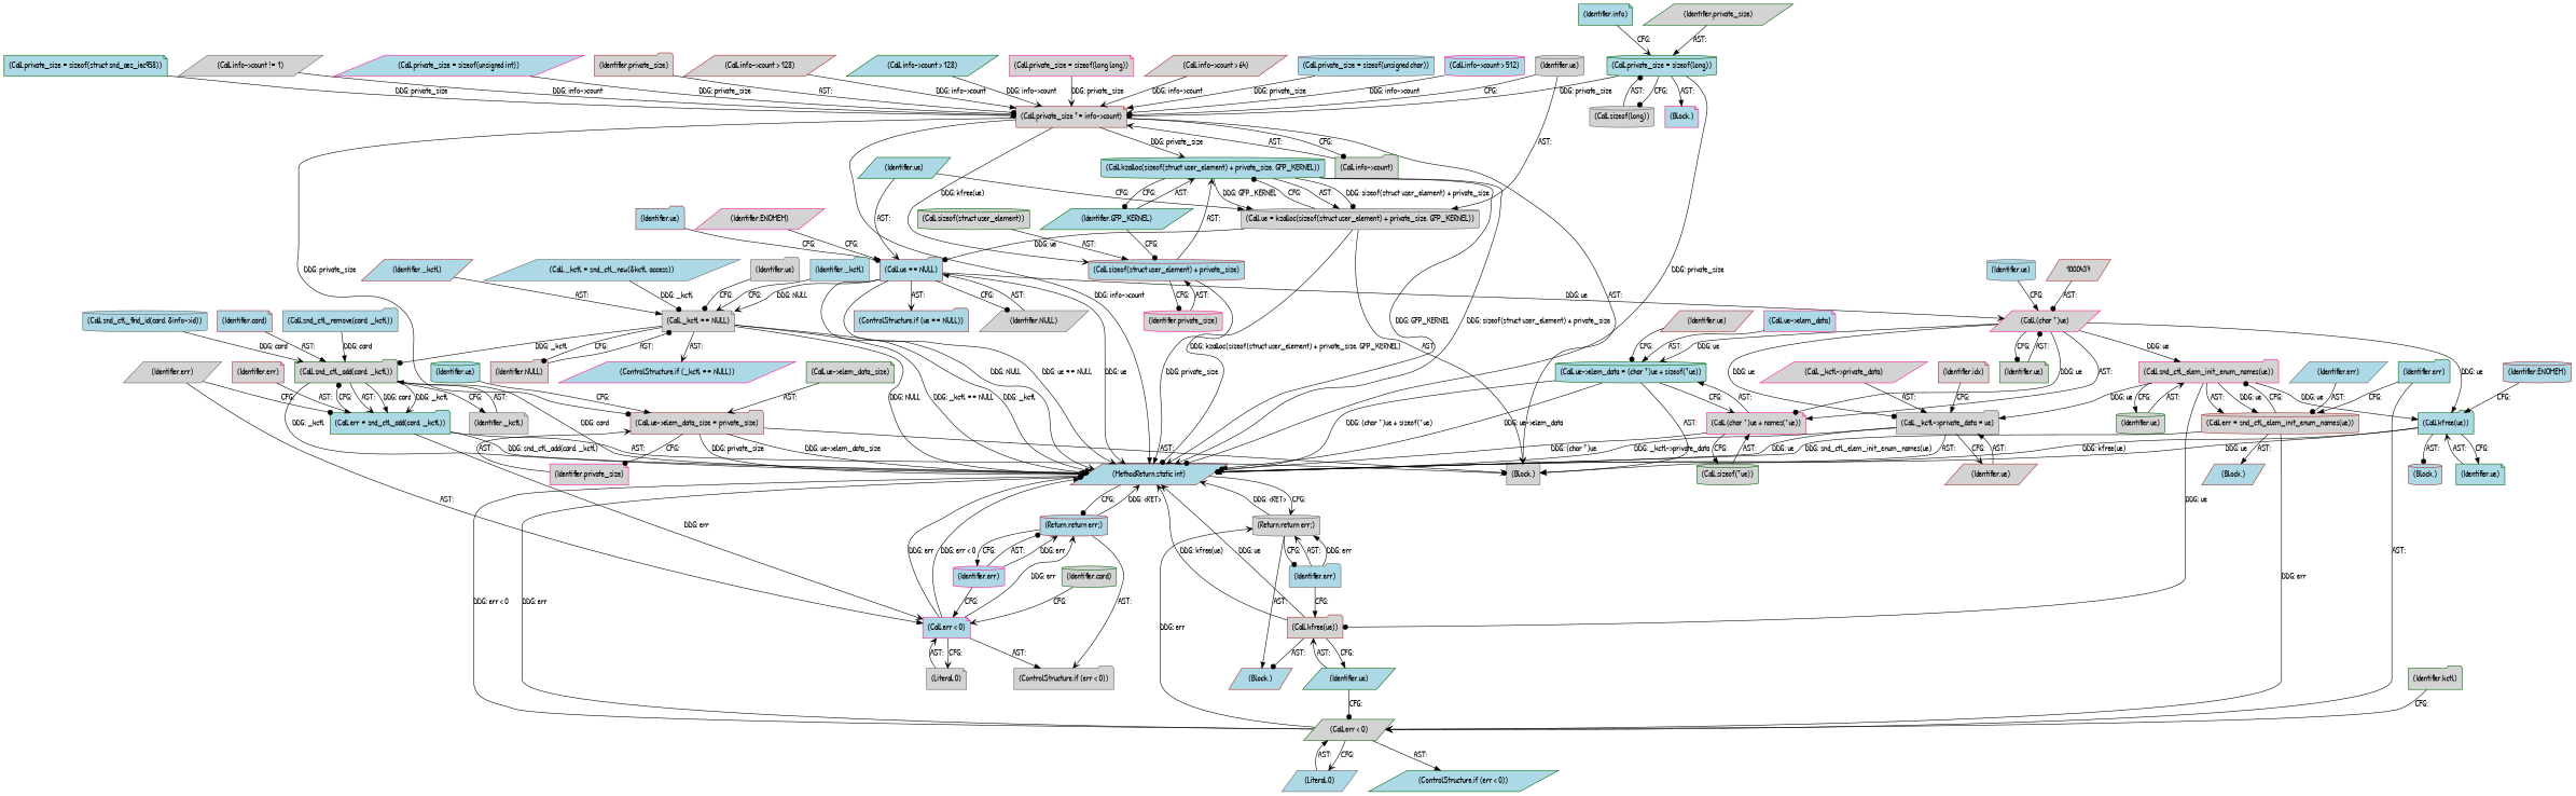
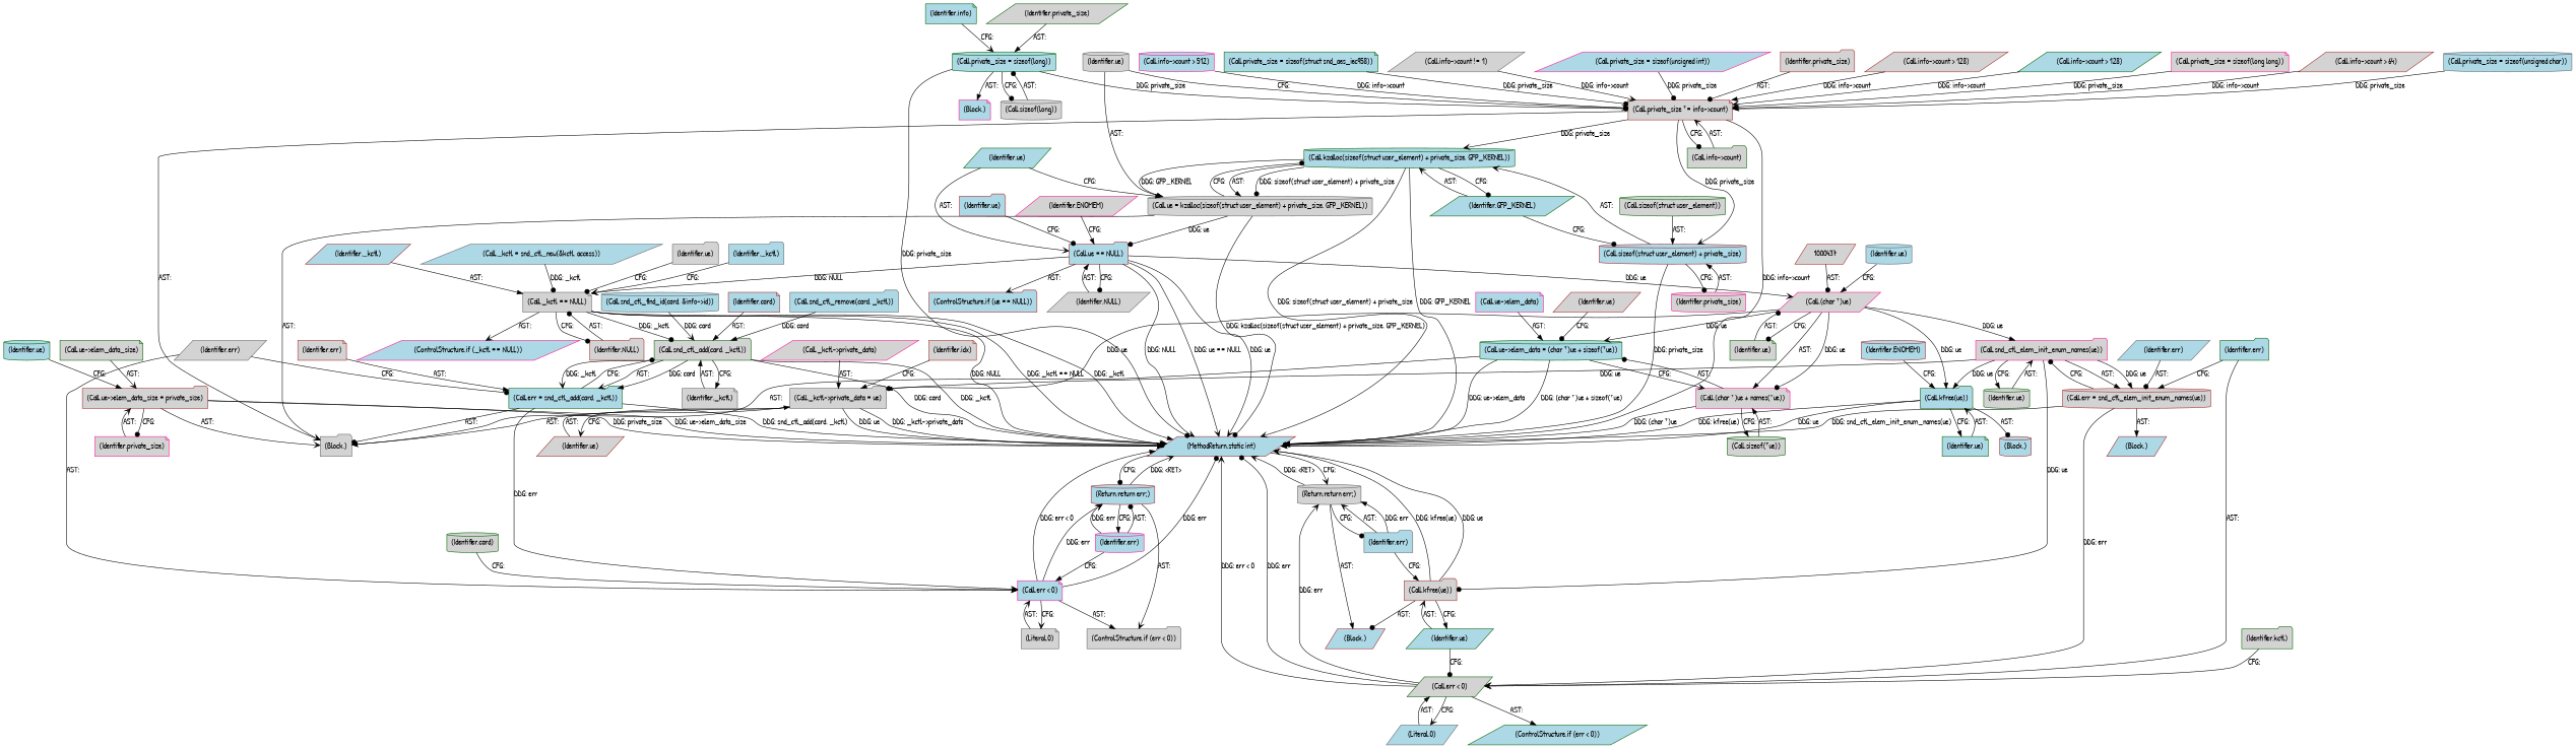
  digraph {
    fontname="Patrick Hand"
    node [color=darkgreen fillcolor=lightgrey fontname="Patrick Hand" shape=parallelogram style=filled]
    edge [arrowhead=vee fontname="Patrick Hand"]
    n1 [fillcolor=lightblue label="(Call,private_size = sizeof(long))" shape=cylinder]
    n2 [color=brown label="(Call,private_size *= info->count)" shape=note]
    n3 [color=brown fillcolor=lightblue label="(MethodReturn,static int)"]
    n4 [color=gray40 label="(Call,sizeof(long))" shape=cylinder]
    n5 [color=deeppink fillcolor=lightblue label="(Block,)" shape=note]
    n6 [fillcolor=lightblue label="(Call,kzalloc(sizeof(struct user_element) + private_size, GFP_KERNEL))" shape=cylinder]
    n7 [color=brown fillcolor=lightblue label="(Call,sizeof(struct user_element) + private_size)" shape=cylinder]
    n8 [color=brown label="(Call,ue->elem_data_size = private_size)" shape=folder]
    n9 [color=gray40 label="(Block,)" shape=folder]
    n10 [label="(Call,info->count)" shape=folder]
    n11 [color=gray40 label="(Return,return err;)" shape=cylinder]
    n12 [color=brown fillcolor=lightblue label="(Return,return err;)" shape=cylinder]
    n13 [color=gray40 label="(Call,ue = kzalloc(sizeof(struct user_element) + private_size, GFP_KERNEL))" shape=cylinder]
    n14 [fillcolor=lightblue label="(Identifier,GFP_KERNEL)"]
    n15 [color=deeppink label="(Identifier,private_size)" shape=cylinder]
    n16 [color=deeppink label="(Identifier,private_size)" shape=note]
    n17 [color=brown fillcolor=lightblue label="(Call,ue == NULL)" shape=folder]
    n18 [color=deeppink label="(Call,(char *)ue)"]
    n19 [color=gray40 label="(Call,_kctl == NULL)" shape=note]
    n20 [color=brown fillcolor=lightblue label="(ControlStructure,if (ue == NULL))" shape=folder]
    n21 [color=gray40 label="(Identifier,NULL)"]
    n22 [fillcolor=lightblue label="(Call,ue->elem_data = (char *)ue + sizeof(*ue))" shape=cylinder]
    n23 [color=deeppink label="(Call,(char *)ue + names(*ue))" shape=note]
    n24 [color=deeppink label="(Call,snd_ctl_elem_init_enum_names(ue))" shape=folder]
    n25 [fillcolor=lightblue label="(Call,kfree(ue))" shape=folder]
    n26 [color=gray40 label="(Call,_kctl->private_data = ue)" shape=folder]
    n27 [label="(Identifier,ue)" shape=note]
    n28 [label="(Call,snd_ctl_add(card, _kctl))" shape=folder]
    n29 [color=brown label="(Identifier,NULL)" shape=folder]
    n30 [color=deeppink fillcolor=lightblue label="(ControlStructure,if (_kctl == NULL))"]
    n31 [label="(Call,sizeof(*ue))" shape=cylinder]
    n32 [color=brown label="(Call,err = snd_ctl_elem_init_enum_names(ue))" shape=cylinder]
    n33 [color=brown label="(Call,kfree(ue))" shape=folder]
    n34 [label="(Identifier,ue)" shape=cylinder]
    n35 [fillcolor=lightblue label="(Identifier,ue)" shape=note]
    n36 [color=brown fillcolor=lightblue label="(Block,)" shape=cylinder]
    n37 [color=brown label="(Identifier,ue)"]
    n38 [label="(Call,err < 0)"]
    n39 [color=brown fillcolor=lightblue label="(Block,)"]
    n40 [color=brown fillcolor=lightblue label="(Block,)"]
    n41 [fillcolor=lightblue label="(Identifier,ue)"]
    n42 [color=gray40 fillcolor=lightblue label="(Literal,0)"]
    n43 [fillcolor=lightblue label="(ControlStructure,if (err < 0))"]
    n44 [color=gray40 fillcolor=lightblue label="(Identifier,err)" shape=folder]
    n45 [fillcolor=lightblue label="(Call,err = snd_ctl_add(card, _kctl))" shape=folder]
    n46 [color=gray40 label="(Identifier,_kctl)" shape=note]
    n47 [color=deeppink fillcolor=lightblue label="(Call,err < 0)" shape=note]
    n48 [color=gray40 label="(Literal,0)" shape=note]
    n49 [color=gray40 label="(ControlStructure,if (err < 0))" shape=folder]
    n50 [color=deeppink fillcolor=lightblue label="(Identifier,err)" shape=cylinder]
    n51 [color=gray40 fillcolor=lightblue label="(Identifier,ue)" shape=cylinder]
    n52 [color=gray40 fillcolor=lightblue label="(Call,snd_ctl_find_id(card, &info->id))" shape=cylinder]
    n53 [fillcolor=lightblue label="(Identifier,info)" shape=note]
    n54 [color=brown fillcolor=lightblue label="(Identifier,ue)" shape=folder]
    n55 [color=deeppink label="(Call,_kctl->private_data)"]
    n56 [label="(Call,sizeof(struct user_element))" shape=cylinder]
    n57 [color=brown fillcolor=lightblue label="(Identifier,_kctl)"]
    n58 [fillcolor=lightblue label="(Identifier,err)" shape=folder]
    n59 [color=brown label="(Call,info->count > 64)"]
    n60 [color=deeppink label="(Identifier,ENOMEM)"]
    n61 [color=brown label="(Identifier,ue)"]
    n62 [color=gray40 fillcolor=lightblue label="(Call,private_size = sizeof(unsigned char))" shape=cylinder]
    n63 [color=brown fillcolor=lightblue label="(Identifier,card)" shape=note]
    n64 [label="(Identifier,kctl)" shape=folder]
    n65 [color=gray40 label="(Identifier,ue)" shape=cylinder]
    n66 [label="(Identifier,card)" shape=cylinder]
    n67 [color=deeppink fillcolor=lightblue label="(Call,ue->elem_data)" shape=note]
    n68 [color=brown label="(Identifier,idx)" shape=note]
    n69 [color=deeppink fillcolor=lightblue label="(Call,info->count > 512)" shape=cylinder]
    n70 [fillcolor=lightblue label="(Call,private_size = sizeof(struct snd_aes_iec958))" shape=note]
    n71 [color=gray40 label="(Call,info->count != 1)"]
    n72 [color=gray40 label="(Identifier,err)"]
    n73 [color=gray40 fillcolor=lightblue label="(Call,_kctl = snd_ctl_new(&kctl, access))"]
    n74 [color=deeppink fillcolor=lightblue label="(Call,private_size = sizeof(unsigned int))"]
    n75 [fillcolor=lightblue label="(Identifier,ue)" shape=cylinder]
    n76 [color=brown label="(Identifier,err)" shape=note]
    n77 [color=brown label="(Identifier,private_size)" shape=folder]
    n78 [color=gray40 fillcolor=lightblue label="(Identifier,err)"]
    n79 [color=brown label="(Call,info->count > 128)"]
    n80 [fillcolor=lightblue label="(Identifier,ue)"]
    n81 [color=brown fillcolor=lightblue label="(Identifier,ENOMEM)" shape=cylinder]
    n82 [color=gray40 label="(Identifier,ue)" shape=folder]
    n83 [color=gray40 fillcolor=lightblue label="(Call,snd_ctl_remove(card, _kctl))" shape=folder]
    n84 [fillcolor=lightblue label="(Call,info->count > 128)"]
    n85 [label="(Identifier,private_size)"]
    n86 [label="(Call,ue->elem_data_size)" shape=note]
    n87 [color=deeppink label="(Call,private_size = sizeof(long long))" shape=note]
    n88 [color=gray40 fillcolor=lightblue label="(Identifier,_kctl)" shape=folder]
    1000437 [color=brown]
    n1 -> n2 [arrowhead=dot label="DDG: private_size"]
    n1 -> n3 [arrowhead=dot label="DDG: private_size"]
    n1 -> n4 [arrowhead=dot label="CFG: "]
    n1 -> n5 [arrowhead=normal label="AST: "]
    n2 -> n3 [arrowhead=normal label="DDG: info->count"]
    n2 -> n6 [label="DDG: private_size"]
-   n2 -> n7 [label="DDG: kfree(ue)"]
-   n2 -> n8 [arrowhead=dot label="DDG: private_size"]
+   n2 -> n7 [label="DDG: private_size"]
    n2 -> n9 [label="AST: "]
    n2 -> n10 [arrowhead=dot label="CFG: "]
    n3 -> n11 [label="CFG: "]
    n3 -> n12 [arrowhead=dot label="CFG: "]
    n4 -> n1 [arrowhead=dot label="AST: "]
    n6 -> n3 [label="DDG: GFP_KERNEL"]
    n6 -> n3 [label="DDG: sizeof(struct user_element) + private_size"]
    n6 -> n13 [arrowhead=normal label="AST: "]
    n6 -> n13 [arrowhead=dot label="DDG: sizeof(struct user_element) + private_size"]
    n6 -> n13 [arrowhead=normal label="DDG: GFP_KERNEL"]
    n6 -> n14 [arrowhead=dot label="CFG: "]
    n7 -> n3 [arrowhead=normal label="DDG: private_size"]
    n7 -> n6 [label="AST: "]
    n7 -> n15 [arrowhead=dot label="CFG: "]
    n8 -> n3 [label="DDG: ue->elem_data_size"]
    n8 -> n3 [label="DDG: private_size"]
    n8 -> n9 [label="AST: "]
    n8 -> n16 [arrowhead=dot label="CFG: "]
    n10 -> n2 [label="AST: "]
    n11 -> n3 [label="DDG: <RET>"]
    n11 -> n40 [arrowhead=normal label="AST: "]
    n11 -> n44 [arrowhead=dot label="CFG: "]
    n12 -> n3 [label="DDG: <RET>"]
    n12 -> n49 [label="AST: "]
    n12 -> n50 [arrowhead=normal label="CFG: "]
    n13 -> n3 [arrowhead=dot label="DDG: kzalloc(sizeof(struct user_element) + private_size, GFP_KERNEL)"]
    n13 -> n6 [arrowhead=dot label="CFG: "]
    n13 -> n9 [label="AST: "]
    n13 -> n17 [arrowhead=dot label="DDG: ue"]
    n14 -> n6 [label="AST: "]
    n14 -> n7 [arrowhead=dot label="CFG: "]
    n15 -> n7 [arrowhead=normal label="AST: "]
    n16 -> n8 [label="AST: "]
    n17 -> n3 [label="DDG: NULL"]
    n17 -> n3 [label="DDG: ue == NULL"]
    n17 -> n3 [label="DDG: ue"]
    n17 -> n18 [label="DDG: ue"]
    n17 -> n19 [label="DDG: NULL"]
    n17 -> n20 [label="AST: "]
    n17 -> n21 [arrowhead=dot label="CFG: "]
    n18 -> n22 [label="DDG: ue"]
    n18 -> n23 [arrowhead=normal label="AST: "]
    n18 -> n23 [arrowhead=dot label="DDG: ue"]
    n18 -> n24 [arrowhead=normal label="DDG: ue"]
    n18 -> n25 [arrowhead=normal label="DDG: ue"]
    n18 -> n26 [arrowhead=dot label="DDG: ue"]
    n18 -> n27 [arrowhead=dot label="CFG: "]
    n19 -> n3 [label="DDG: NULL"]
    n19 -> n3 [arrowhead=normal label="DDG: _kctl == NULL"]
    n19 -> n3 [arrowhead=normal label="DDG: _kctl"]
    n19 -> n28 [arrowhead=dot label="DDG: _kctl"]
    n19 -> n29 [arrowhead=dot label="CFG: "]
    n19 -> n30 [label="AST: "]
    n21 -> n17 [arrowhead=normal label="AST: "]
    n22 -> n3 [arrowhead=normal label="DDG: ue->elem_data"]
    n22 -> n3 [label="DDG: (char *)ue + sizeof(*ue)"]
    n22 -> n9 [arrowhead=normal label="AST: "]
    n22 -> n23 [label="CFG: "]
    n23 -> n3 [arrowhead=dot label="DDG: (char *)ue"]
-   n23 -> n22 [arrowhead=normal label="AST: "]
+   n23 -> n22 [arrowhead=dot label="AST: "]
    n23 -> n31 [arrowhead=normal label="CFG: "]
    n24 -> n25 [arrowhead=normal label="DDG: ue"]
    n24 -> n26 [arrowhead=normal label="DDG: ue"]
    n24 -> n32 [arrowhead=normal label="AST: "]
    n24 -> n32 [arrowhead=normal label="DDG: ue"]
    n24 -> n33 [arrowhead=dot label="DDG: ue"]
    n24 -> n34 [arrowhead=normal label="CFG: "]
    n25 -> n3 [label="DDG: kfree(ue)"]
    n25 -> n3 [arrowhead=normal label="DDG: ue"]
    n25 -> n35 [arrowhead=normal label="CFG: "]
    n25 -> n36 [arrowhead=dot label="AST: "]
    n26 -> n3 [arrowhead=dot label="DDG: ue"]
    n26 -> n3 [arrowhead=normal label="DDG: _kctl->private_data"]
    n26 -> n9 [label="AST: "]
    n26 -> n37 [label="CFG: "]
    n27 -> n18 [arrowhead=dot label="AST: "]
    n28 -> n3 [label="DDG: card"]
    n28 -> n3 [arrowhead=normal label="DDG: _kctl"]
    n28 -> n45 [label="AST: "]
    n28 -> n45 [arrowhead=normal label="DDG: card"]
    n28 -> n45 [label="DDG: _kctl"]
    n28 -> n46 [arrowhead=normal label="CFG: "]
    n29 -> n19 [arrowhead=dot label="AST: "]
    n31 -> n23 [arrowhead=normal label="AST: "]
    n32 -> n3 [arrowhead=dot label="DDG: snd_ctl_elem_init_enum_names(ue)"]
    n32 -> n24 [arrowhead=dot label="CFG: "]
    n32 -> n38 [label="DDG: err"]
    n32 -> n39 [arrowhead=normal label="AST: "]
    n33 -> n3 [label="DDG: kfree(ue)"]
    n33 -> n3 [label="DDG: ue"]
    n33 -> n40 [arrowhead=dot label="AST: "]
    n33 -> n41 [arrowhead=normal label="CFG: "]
    n34 -> n24 [label="AST: "]
    n35 -> n25 [label="AST: "]
    n37 -> n26 [arrowhead=normal label="AST: "]
    n38 -> n3 [label="DDG: err < 0"]
    n38 -> n3 [arrowhead=dot label="DDG: err"]
    n38 -> n11 [label="DDG: err"]
    n38 -> n42 [label="CFG: "]
    n38 -> n43 [arrowhead=normal label="AST: "]
    n41 -> n33 [label="AST: "]
    n41 -> n38 [arrowhead=dot label="CFG: "]
    n42 -> n38 [arrowhead=normal label="AST: "]
    n44 -> n11 [label="AST: "]
    n44 -> n11 [arrowhead=normal label="DDG: err"]
    n44 -> n33 [arrowhead=normal label="CFG: "]
    n45 -> n3 [arrowhead=dot label="DDG: snd_ctl_add(card, _kctl)"]
    n45 -> n9 [arrowhead=dot label="AST: "]
    n45 -> n28 [arrowhead=dot label="CFG: "]
    n45 -> n47 [label="DDG: err"]
    n46 -> n28 [arrowhead=normal label="AST: "]
    n47 -> n3 [arrowhead=normal label="DDG: err < 0"]
    n47 -> n3 [arrowhead=dot label="DDG: err"]
    n47 -> n12 [label="DDG: err"]
    n47 -> n48 [label="CFG: "]
    n47 -> n49 [arrowhead=normal label="AST: "]
    n48 -> n47 [label="AST: "]
    n50 -> n12 [arrowhead=dot label="AST: "]
    n50 -> n12 [label="DDG: err"]
    n50 -> n47 [arrowhead=normal label="CFG: "]
    n51 -> n18 [arrowhead=normal label="CFG: "]
    n52 -> n28 [label="DDG: card"]
    n53 -> n1 [label="CFG: "]
    n54 -> n17 [arrowhead=dot label="CFG: "]
    n55 -> n26 [arrowhead=normal label="AST: "]
    n56 -> n7 [arrowhead=normal label="AST: "]
    n57 -> n19 [arrowhead=normal label="AST: "]
    n58 -> n32 [arrowhead=normal label="CFG: "]
    n58 -> n38 [label="AST: "]
    n59 -> n2 [label="DDG: info->count"]
    n60 -> n17 [arrowhead=normal label="CFG: "]
    n61 -> n22 [arrowhead=dot label="CFG: "]
    n62 -> n2 [arrowhead=normal label="DDG: private_size"]
    n63 -> n28 [arrowhead=normal label="AST: "]
    n64 -> n38 [label="CFG: "]
    n65 -> n2 [arrowhead=dot label="CFG: "]
    n65 -> n13 [arrowhead=normal label="AST: "]
    n66 -> n47 [label="CFG: "]
    n67 -> n22 [arrowhead=normal label="AST: "]
    n68 -> n26 [arrowhead=normal label="CFG: "]
    n69 -> n2 [label="DDG: info->count"]
    n70 -> n2 [arrowhead=dot label="DDG: private_size"]
    n71 -> n2 [label="DDG: info->count"]
    n72 -> n45 [arrowhead=dot label="CFG: "]
    n72 -> n47 [arrowhead=normal label="AST: "]
    n73 -> n19 [arrowhead=dot label="DDG: _kctl"]
    n74 -> n2 [arrowhead=dot label="DDG: private_size"]
    n75 -> n8 [arrowhead=normal label="CFG: "]
    n76 -> n45 [arrowhead=normal label="AST: "]
    n77 -> n2 [arrowhead=dot label="AST: "]
    n78 -> n32 [arrowhead=dot label="AST: "]
    n79 -> n2 [arrowhead=normal label="DDG: info->count"]
    n80 -> n13 [arrowhead=normal label="CFG: "]
    n80 -> n17 [label="AST: "]
    n81 -> n25 [arrowhead=normal label="CFG: "]
    n82 -> n19 [arrowhead=dot label="CFG: "]
    n83 -> n28 [arrowhead=normal label="DDG: card"]
    n84 -> n2 [label="DDG: info->count"]
    n85 -> n1 [arrowhead=normal label="AST: "]
    n86 -> n8 [label="AST: "]
    n87 -> n2 [label="DDG: private_size"]
    n88 -> n19 [label="CFG: "]
    1000437 -> n18 [arrowhead=dot label="AST: "]
  }
